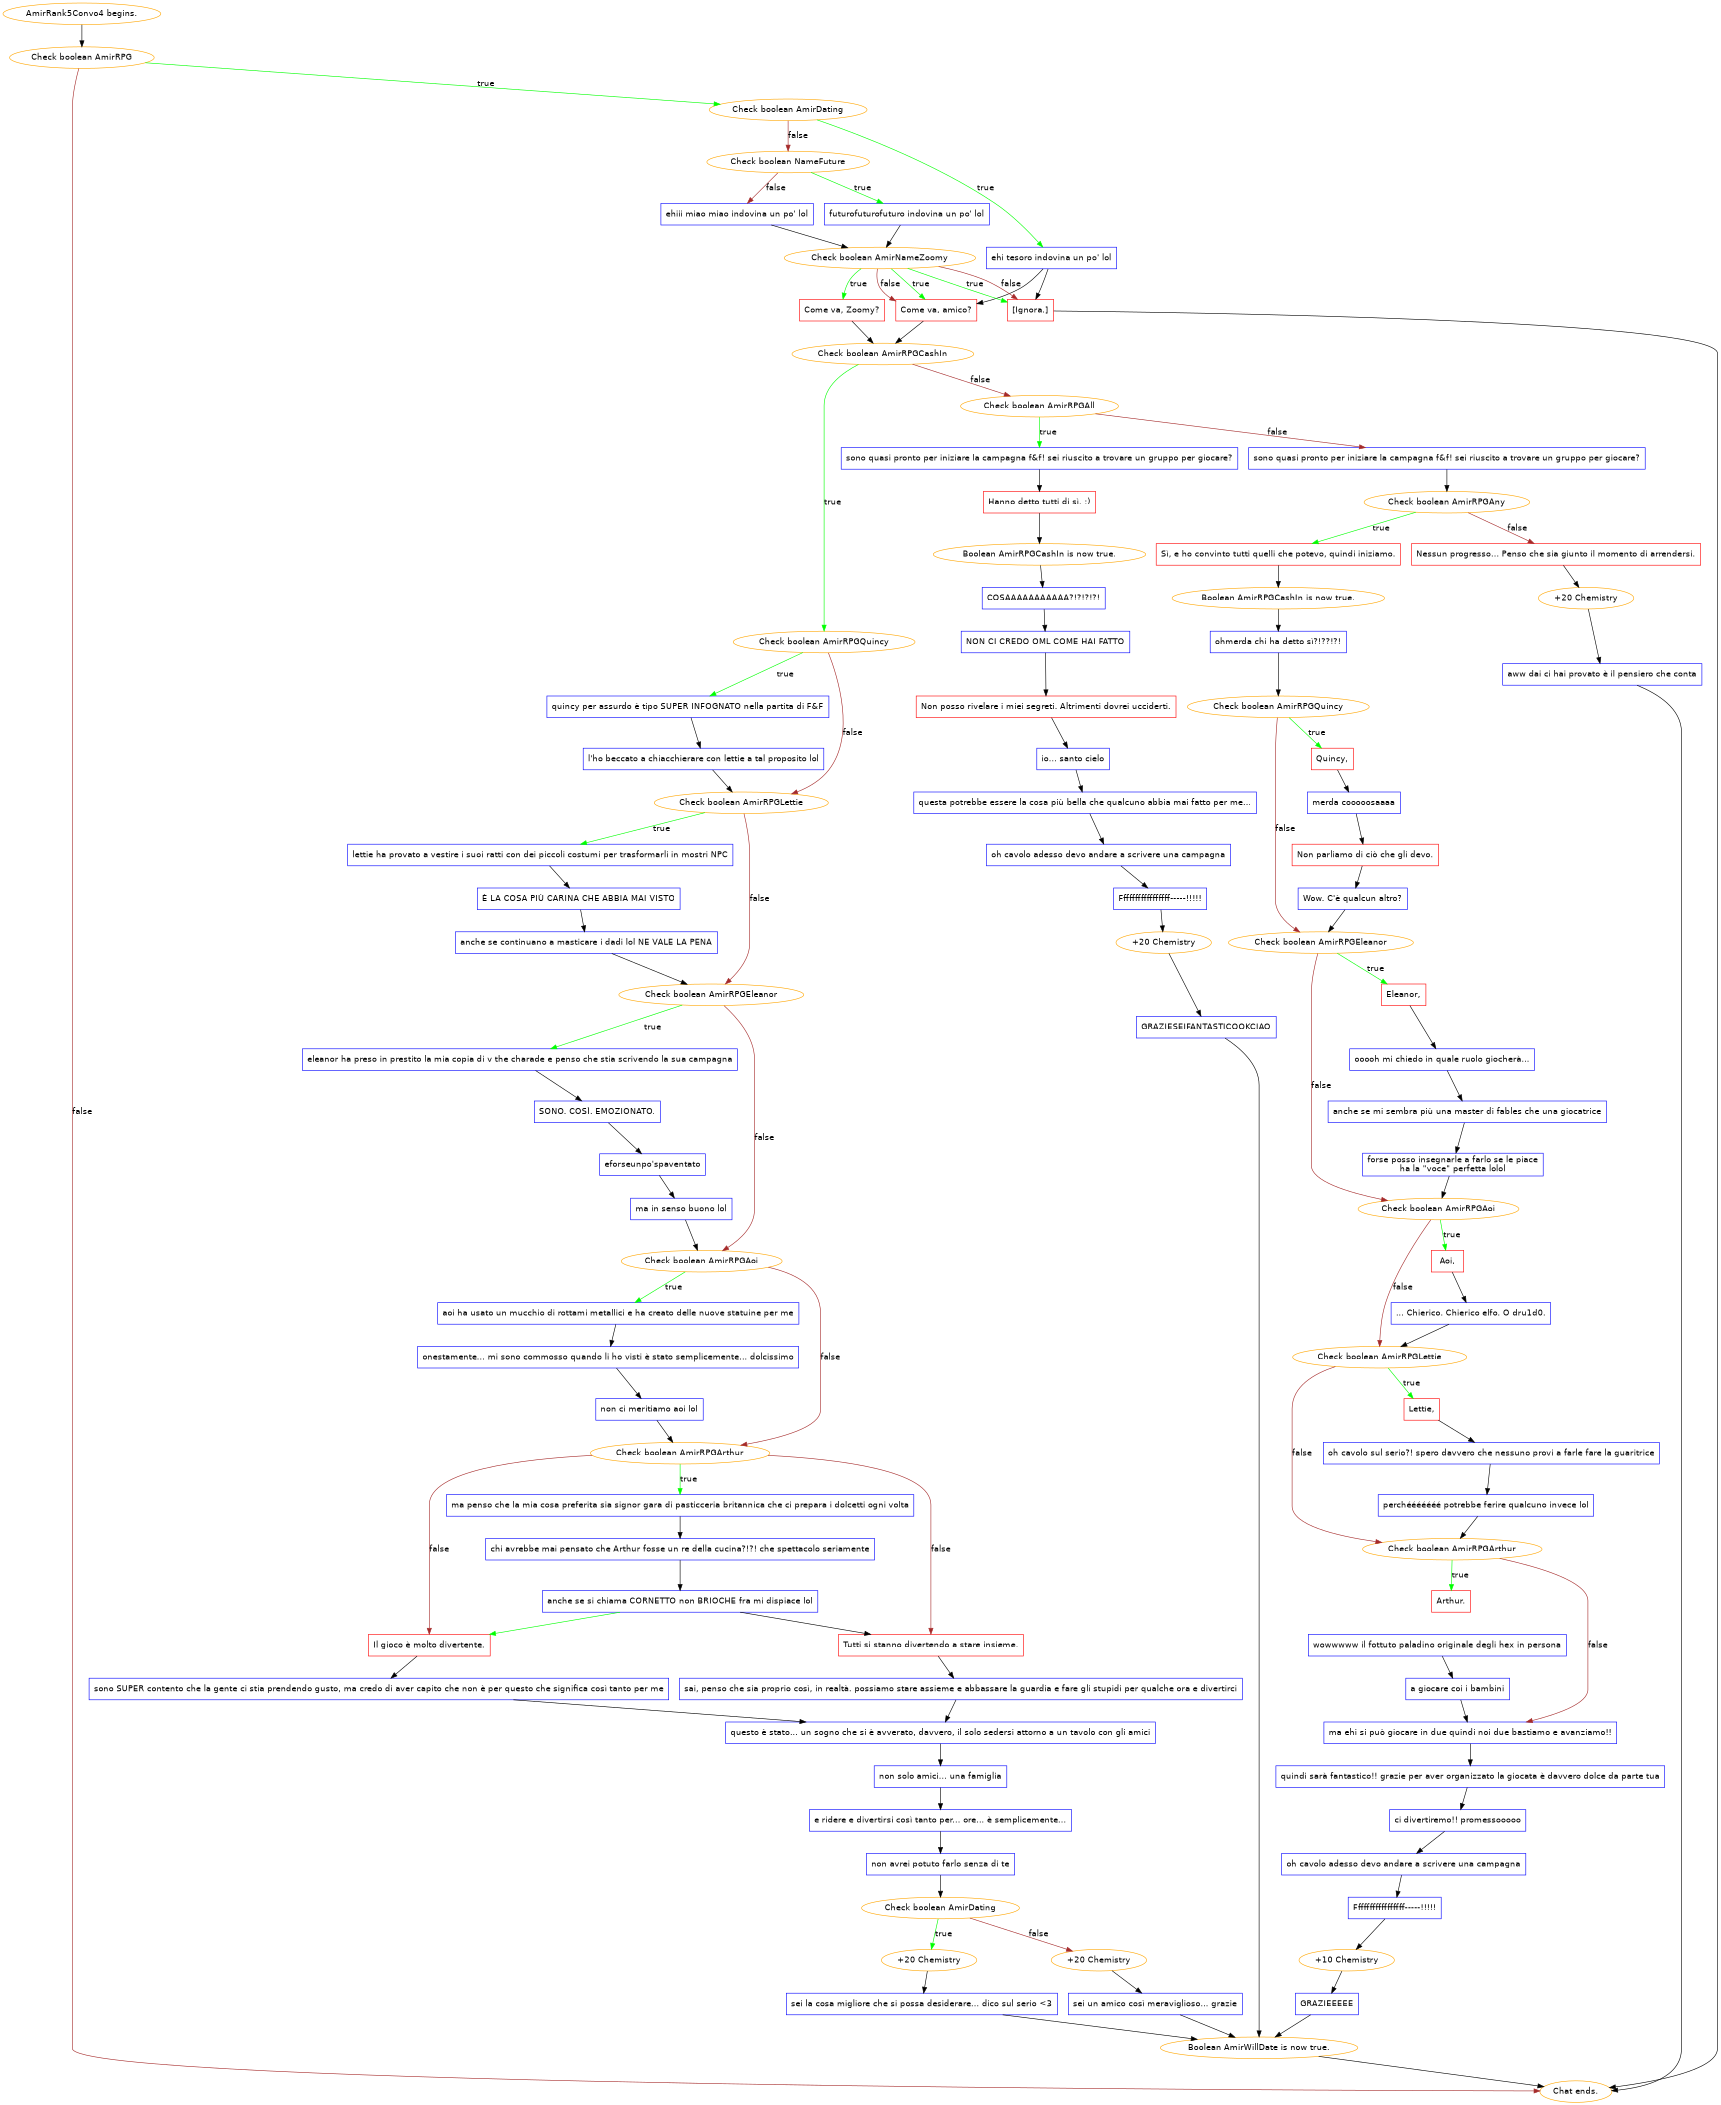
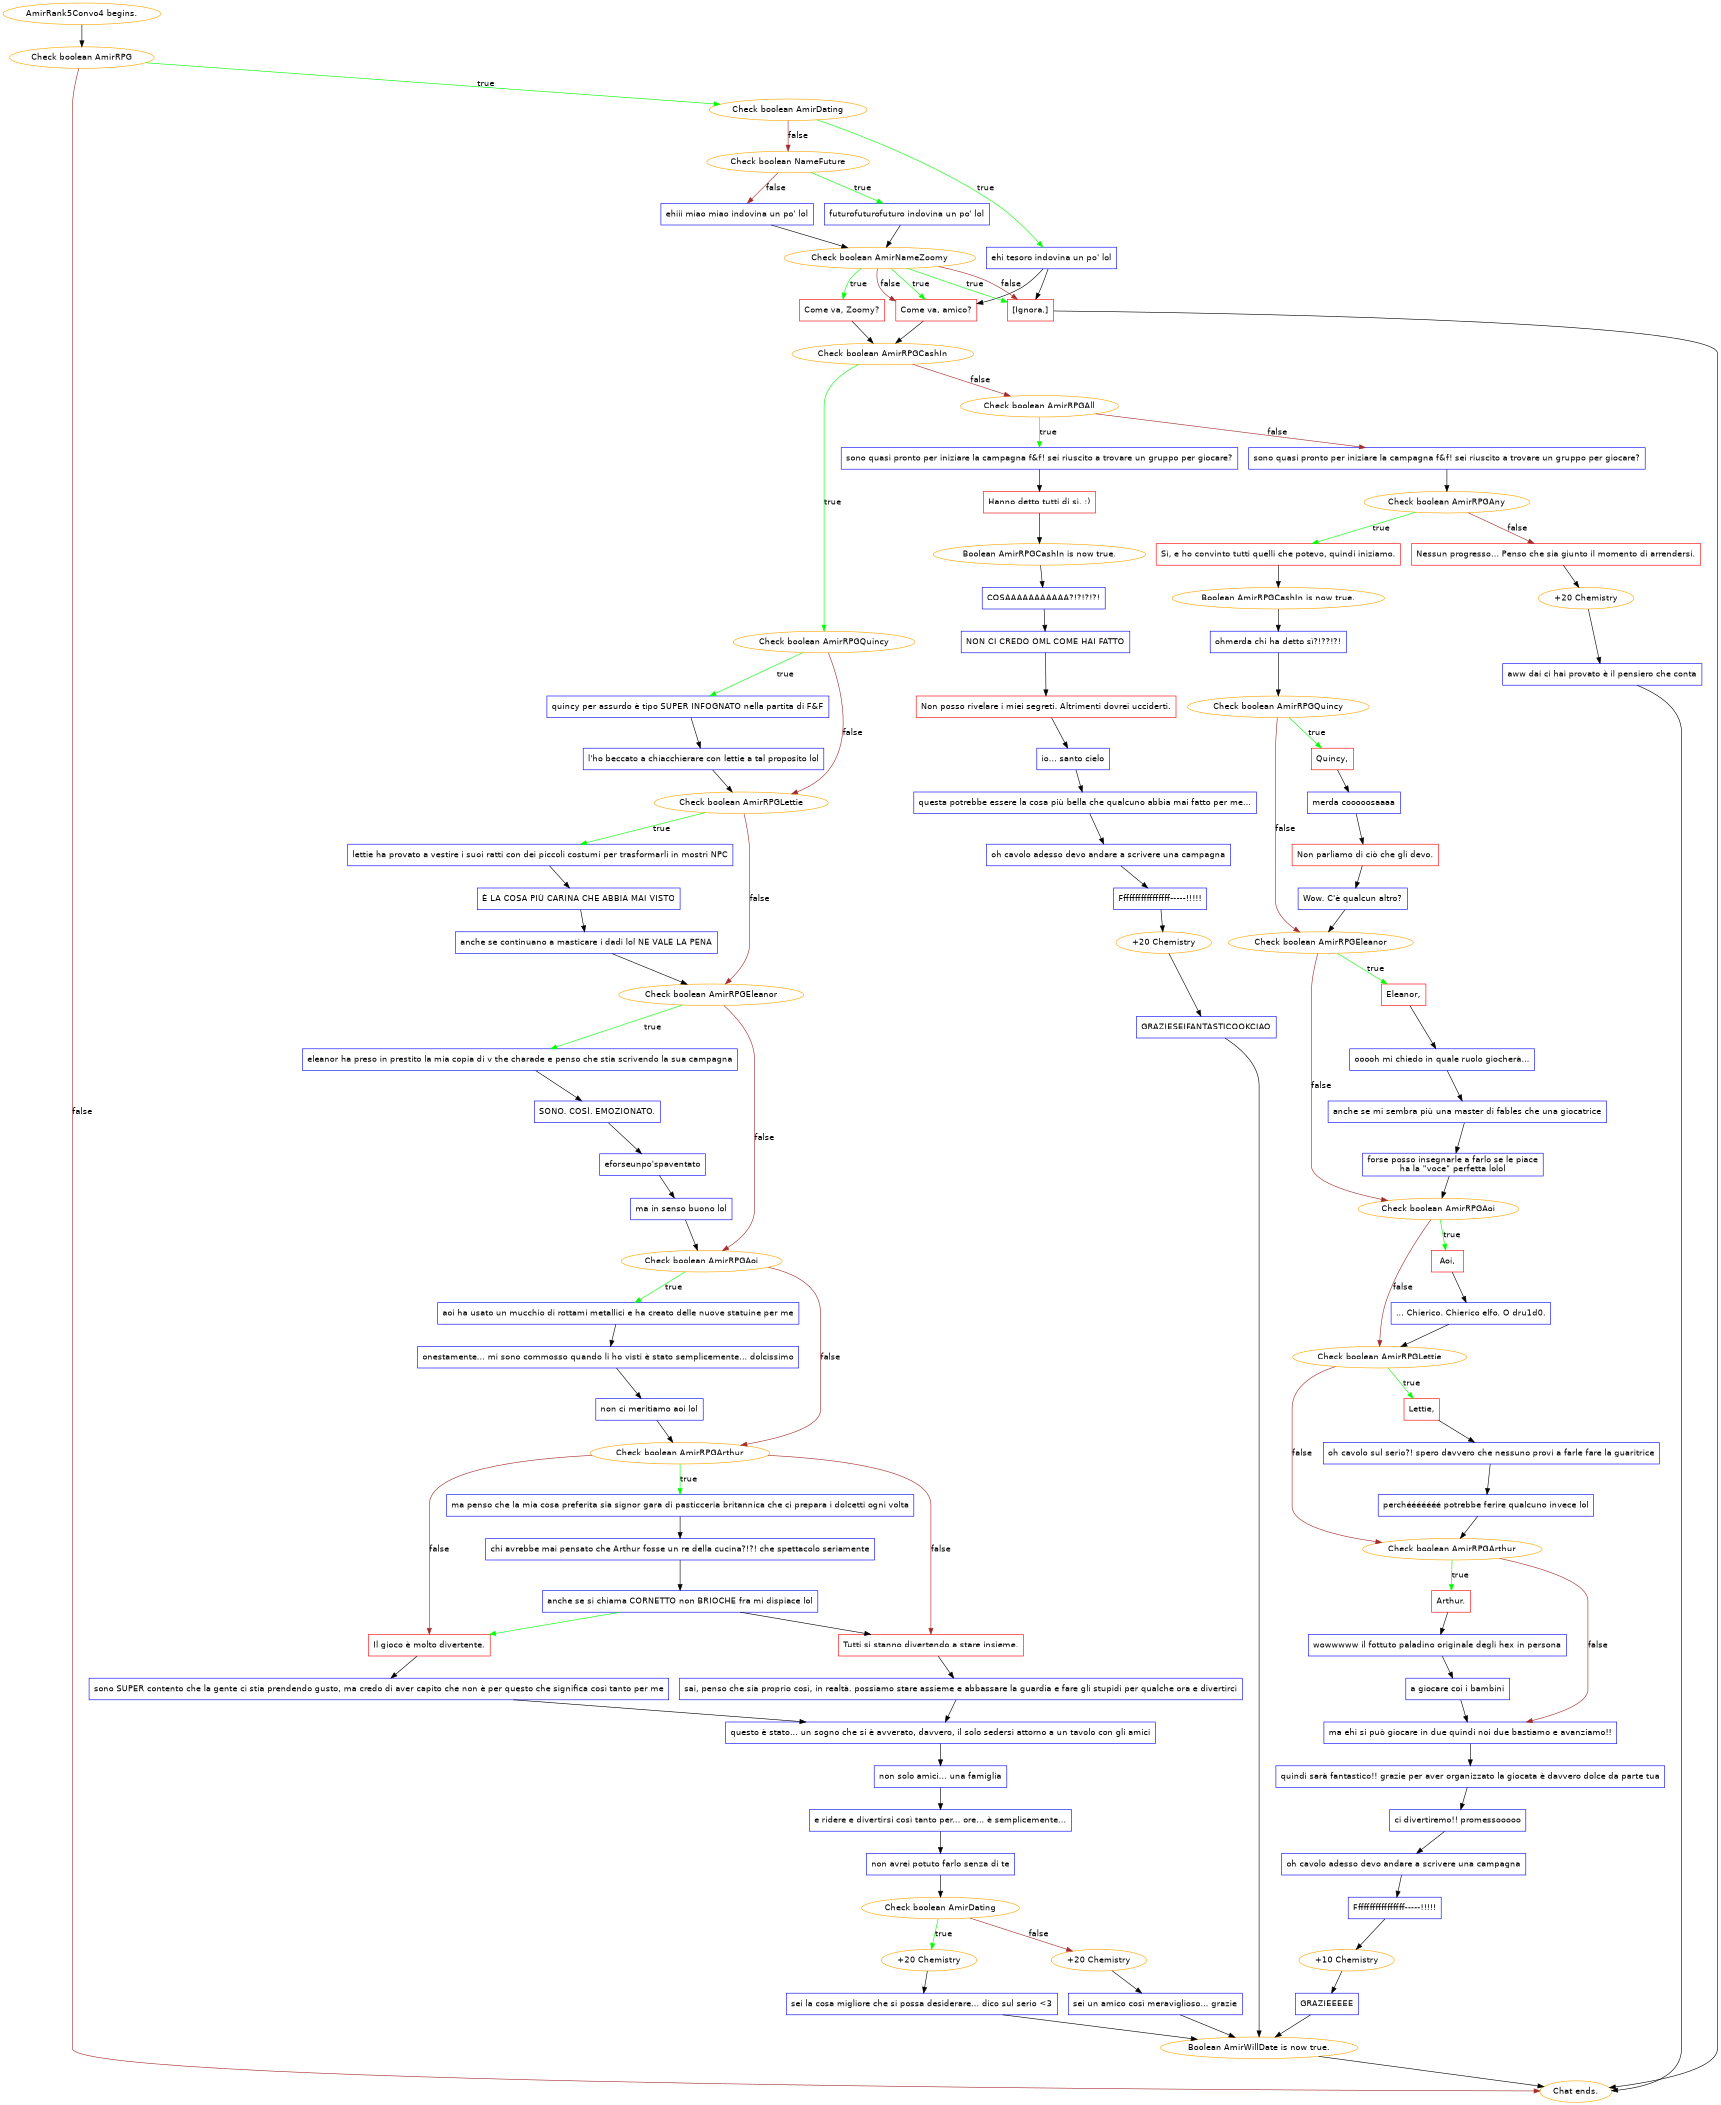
  digraph {
    fontname="DejaVu Sans"
    node [color=blue fontname="DejaVu Sans" shape=box]
    edge [fontname="DejaVu Sans"]
    "AmirRank5Convo4 begins." [color=orange shape=""]
    n2 [color=orange label="Check boolean AmirRPG" shape=""]
    n3 [color=orange label="Check boolean AmirDating" shape=""]
    "Chat ends." [color=orange shape=""]
    n5 [label="ehi tesoro indovina un po' lol"]
    n6 [color=orange label="Check boolean NameFuture" shape=""]
    n7 [color=red label="Come va, amico?"]
    n8 [color=red label="[Ignora.]"]
    n9 [label="futurofuturofuturo indovina un po' lol"]
    n10 [label="ehiii miao miao indovina un po' lol"]
    n11 [color=orange label="Check boolean AmirRPGCashIn" shape=""]
    n12 [color=orange label="Check boolean AmirNameZoomy" shape=""]
    n13 [color=orange label="Check boolean AmirRPGQuincy" shape=""]
    n14 [color=orange label="Check boolean AmirRPGAll" shape=""]
    n15 [color=red label="Come va, Zoomy?"]
    n16 [label="quincy per assurdo è tipo SUPER INFOGNATO nella partita di F&F"]
    n17 [color=orange label="Check boolean AmirRPGLettie" shape=""]
    n18 [label="sono quasi pronto per iniziare la campagna f&f! sei riuscito a trovare un gruppo per giocare?"]
    n19 [label="sono quasi pronto per iniziare la campagna f&f! sei riuscito a trovare un gruppo per giocare?"]
    n20 [label="l'ho beccato a chiacchierare con lettie a tal proposito lol"]
    n21 [label="lettie ha provato a vestire i suoi ratti con dei piccoli costumi per trasformarli in mostri NPC"]
    n22 [color=orange label="Check boolean AmirRPGEleanor" shape=""]
    n23 [color=red label="Hanno detto tutti di sì. :)"]
    n24 [color=orange label="Check boolean AmirRPGAny" shape=""]
    n25 [label="È LA COSA PIÙ CARINA CHE ABBIA MAI VISTO"]
    n26 [label="eleanor ha preso in prestito la mia copia di v the charade e penso che stia scrivendo la sua campagna"]
    n27 [color=orange label="Check boolean AmirRPGAoi" shape=""]
    n28 [color=orange label="Boolean AmirRPGCashIn is now true." shape=""]
    n29 [color=red label="Sì, e ho convinto tutti quelli che potevo, quindi iniziamo."]
    n30 [color=red label="Nessun progresso... Penso che sia giunto il momento di arrendersi."]
    n31 [label="anche se continuano a masticare i dadi lol NE VALE LA PENA"]
    n32 [label="SONO. COSÌ. EMOZIONATO."]
    n33 [label="aoi ha usato un mucchio di rottami metallici e ha creato delle nuove statuine per me"]
    n34 [color=orange label="Check boolean AmirRPGArthur" shape=""]
    n35 [label="COSAAAAAAAAAAA?!?!?!?!"]
    n36 [color=orange label="Boolean AmirRPGCashIn is now true." shape=""]
    n37 [color=orange label="+20 Chemistry" shape=""]
    n38 [label="eforseunpo'spaventato"]
    n39 [label="onestamente... mi sono commosso quando li ho visti è stato semplicemente... dolcissimo"]
    n40 [label="ma penso che la mia cosa preferita sia signor gara di pasticceria britannica che ci prepara i dolcetti ogni volta"]
    n41 [color=red label="Il gioco è molto divertente."]
    n42 [color=red label="Tutti si stanno divertendo a stare insieme."]
    n43 [label="NON CI CREDO OML COME HAI FATTO"]
    n44 [label="ohmerda chi ha detto sì?!??!?!"]
    n45 [label="aww dai ci hai provato è il pensiero che conta"]
    n46 [label="ma in senso buono lol"]
    n47 [label="non ci meritiamo aoi lol"]
    n48 [label="chi avrebbe mai pensato che Arthur fosse un re della cucina?!?! che spettacolo seriamente"]
    n49 [label="sono SUPER contento che la gente ci stia prendendo gusto, ma credo di aver capito che non è per questo che significa così tanto per me"]
    n50 [label="sai, penso che sia proprio così, in realtà. possiamo stare assieme e abbassare la guardia e fare gli stupidi per qualche ora e divertirci"]
    n51 [color=red label="Non posso rivelare i miei segreti. Altrimenti dovrei ucciderti."]
    n52 [color=orange label="Check boolean AmirRPGQuincy" shape=""]
    n53 [label="anche se si chiama CORNETTO non BRIOCHE fra mi dispiace lol"]
    n54 [label="questo è stato... un sogno che si è avverato, davvero, il solo sedersi attorno a un tavolo con gli amici"]
    n55 [label="io... santo cielo"]
    n56 [color=red label="Quincy,"]
    n57 [color=orange label="Check boolean AmirRPGEleanor" shape=""]
    n58 [label="non solo amici... una famiglia"]
    n59 [label="questa potrebbe essere la cosa più bella che qualcuno abbia mai fatto per me..."]
    n60 [label="merda cooooosaaaa"]
    n61 [color=red label="Eleanor,"]
    n62 [color=orange label="Check boolean AmirRPGAoi" shape=""]
    n63 [label="e ridere e divertirsi così tanto per... ore... è semplicemente..."]
    n64 [label="oh cavolo adesso devo andare a scrivere una campagna"]
    n65 [color=red label="Non parliamo di ciò che gli devo."]
    n66 [label="ooooh mi chiedo in quale ruolo giocherà..."]
    n67 [color=red label="Aoi,"]
    n68 [color=orange label="Check boolean AmirRPGLettie" shape=""]
    n69 [label="non avrei potuto farlo senza di te"]
    n70 [label="Fffffffffffffffff-----!!!!!"]
    n71 [label="Wow. C'è qualcun altro?"]
    n72 [label="anche se mi sembra più una master di fables che una giocatrice"]
    n73 [label="... Chierico. Chierico elfo. O dru1d0."]
    n74 [color=red label="Lettie,"]
    n75 [color=orange label="Check boolean AmirRPGArthur" shape=""]
    n76 [color=orange label="Check boolean AmirDating" shape=""]
    n77 [color=orange label="+20 Chemistry" shape=""]
    n78 [label="forse posso insegnarle a farlo se le piace\nha la \"voce\" perfetta lolol"]
    n79 [label="oh cavolo sul serio?! spero davvero che nessuno provi a farle fare la guaritrice"]
    n80 [color=red label="Arthur."]
    n81 [label="ma ehi si può giocare in due quindi noi due bastiamo e avanziamo!!"]
    n82 [color=orange label="+20 Chemistry" shape=""]
    n83 [color=orange label="+20 Chemistry" shape=""]
    n84 [label=GRAZIESEIFANTASTICOOKCIAO]
    n85 [label="perchééééééé potrebbe ferire qualcuno invece lol"]
    n86 [label="wowwwww il fottuto paladino originale degli hex in persona"]
    n87 [label="quindi sarà fantastico!! grazie per aver organizzato la giocata è davvero dolce da parte tua"]
    n88 [label="sei la cosa migliore che si possa desiderare... dico sul serio <3"]
    n89 [label="sei un amico così meraviglioso... grazie"]
    n90 [color=orange label="Boolean AmirWillDate is now true." shape=""]
    n91 [label="a giocare coi i bambini"]
    n92 [label="ci divertiremo!! promessooooo"]
    n93 [label="oh cavolo adesso devo andare a scrivere una campagna"]
    n94 [label="Fffffffffffffffff-----!!!!!"]
    n95 [color=orange label="+10 Chemistry" shape=""]
    n96 [label=GRAZIEEEEE]
    "AmirRank5Convo4 begins." -> n2
    n2 -> n3 [color=green label=true]
    n2 -> "Chat ends." [color=brown label=false]
    n3 -> n5 [color=green label=true]
    n3 -> n6 [color=brown label=false]
    n5 -> n7
    n5 -> n8
    n6 -> n9 [color=green label=true]
    n6 -> n10 [color=brown label=false]
    n7 -> n11
    n8 -> "Chat ends."
    n9 -> n12
    n10 -> n12
    n11 -> n13 [color=green label=true]
    n11 -> n14 [color=brown label=false]
    n12 -> n7 [color=green label=true]
    n12 -> n7 [color=brown label=false]
    n12 -> n8 [color=green label=true]
    n12 -> n8 [color=brown label=false]
    n12 -> n15 [color=green label=true]
    n13 -> n16 [color=green label=true]
    n13 -> n17 [color=brown label=false]
    n14 -> n18 [color=green label=true]
    n14 -> n19 [color=brown label=false]
    n15 -> n11
    n16 -> n20
    n17 -> n21 [color=green label=true]
    n17 -> n22 [color=brown label=false]
    n18 -> n23
    n19 -> n24
    n20 -> n17
    n21 -> n25
    n22 -> n26 [color=green label=true]
    n22 -> n27 [color=brown label=false]
    n23 -> n28
    n24 -> n29 [color=green label=true]
    n24 -> n30 [color=brown label=false]
    n25 -> n31
    n26 -> n32
    n27 -> n33 [color=green label=true]
    n27 -> n34 [color=brown label=false]
    n28 -> n35
    n29 -> n36
    n30 -> n37
    n31 -> n22
    n32 -> n38
    n33 -> n39
    n34 -> n40 [color=green label=true]
    n34 -> n41 [color=brown label=false]
    n34 -> n42 [color=brown label=false]
    n35 -> n43
    n36 -> n44
    n37 -> n45
    n38 -> n46
    n39 -> n47
    n40 -> n48
    n41 -> n49
    n42 -> n50
    n43 -> n51
    n44 -> n52
    n45 -> "Chat ends."
    n46 -> n27
    n47 -> n34
    n48 -> n53
    n49 -> n54
    n50 -> n54
    n51 -> n55
    n52 -> n56 [color=green label=true]
    n52 -> n57 [color=brown label=false]
    n53 -> n41 [color=green]
    n53 -> n42
    n54 -> n58
    n55 -> n59
    n56 -> n60
    n57 -> n61 [color=green label=true]
    n57 -> n62 [color=brown label=false]
    n58 -> n63
    n59 -> n64
    n60 -> n65
    n61 -> n66
    n62 -> n67 [color=green label=true]
    n62 -> n68 [color=brown label=false]
    n63 -> n69
    n64 -> n70
    n65 -> n71
    n66 -> n72
    n67 -> n73
    n68 -> n74 [color=green label=true]
    n68 -> n75 [color=brown label=false]
    n69 -> n76
    n70 -> n77
    n71 -> n57
    n72 -> n78
    n73 -> n68
    n74 -> n79
    n75 -> n80 [color=green label=true]
    n75 -> n81 [color=brown label=false]
    n76 -> n82 [color=green label=true]
    n76 -> n83 [color=brown label=false]
    n77 -> n84
    n78 -> n62
    n79 -> n85
+   n80 -> n86
    n81 -> n87
    n82 -> n88
    n83 -> n89
    n84 -> n90
    n85 -> n75
    n86 -> n91
    n87 -> n92
    n88 -> n90
    n89 -> n90
    n90 -> "Chat ends."
    n91 -> n81
    n92 -> n93
    n93 -> n94
    n94 -> n95
    n95 -> n96
    n96 -> n90
  }
